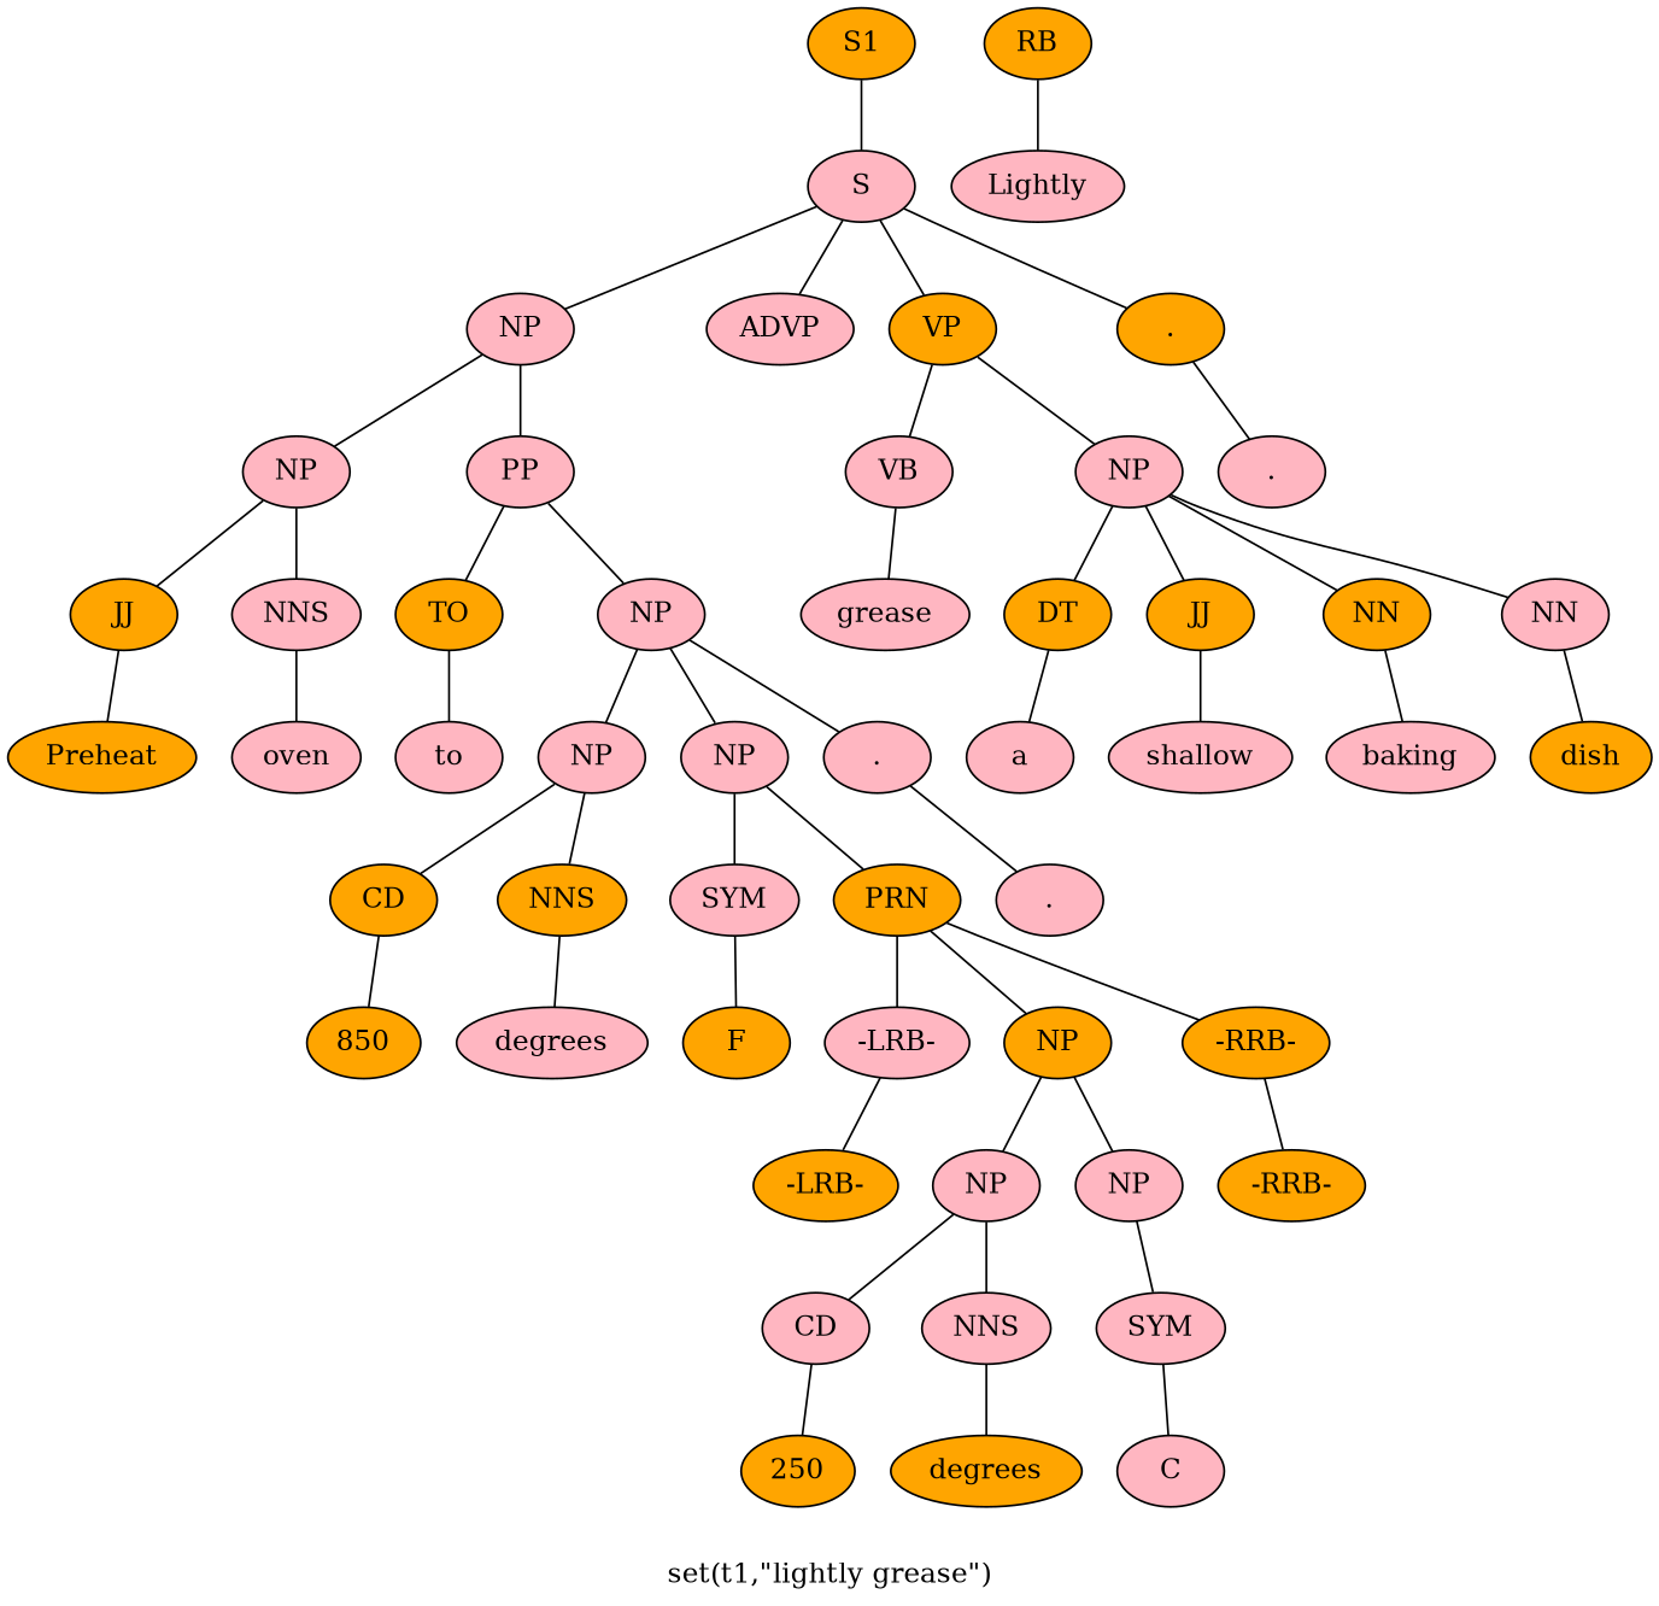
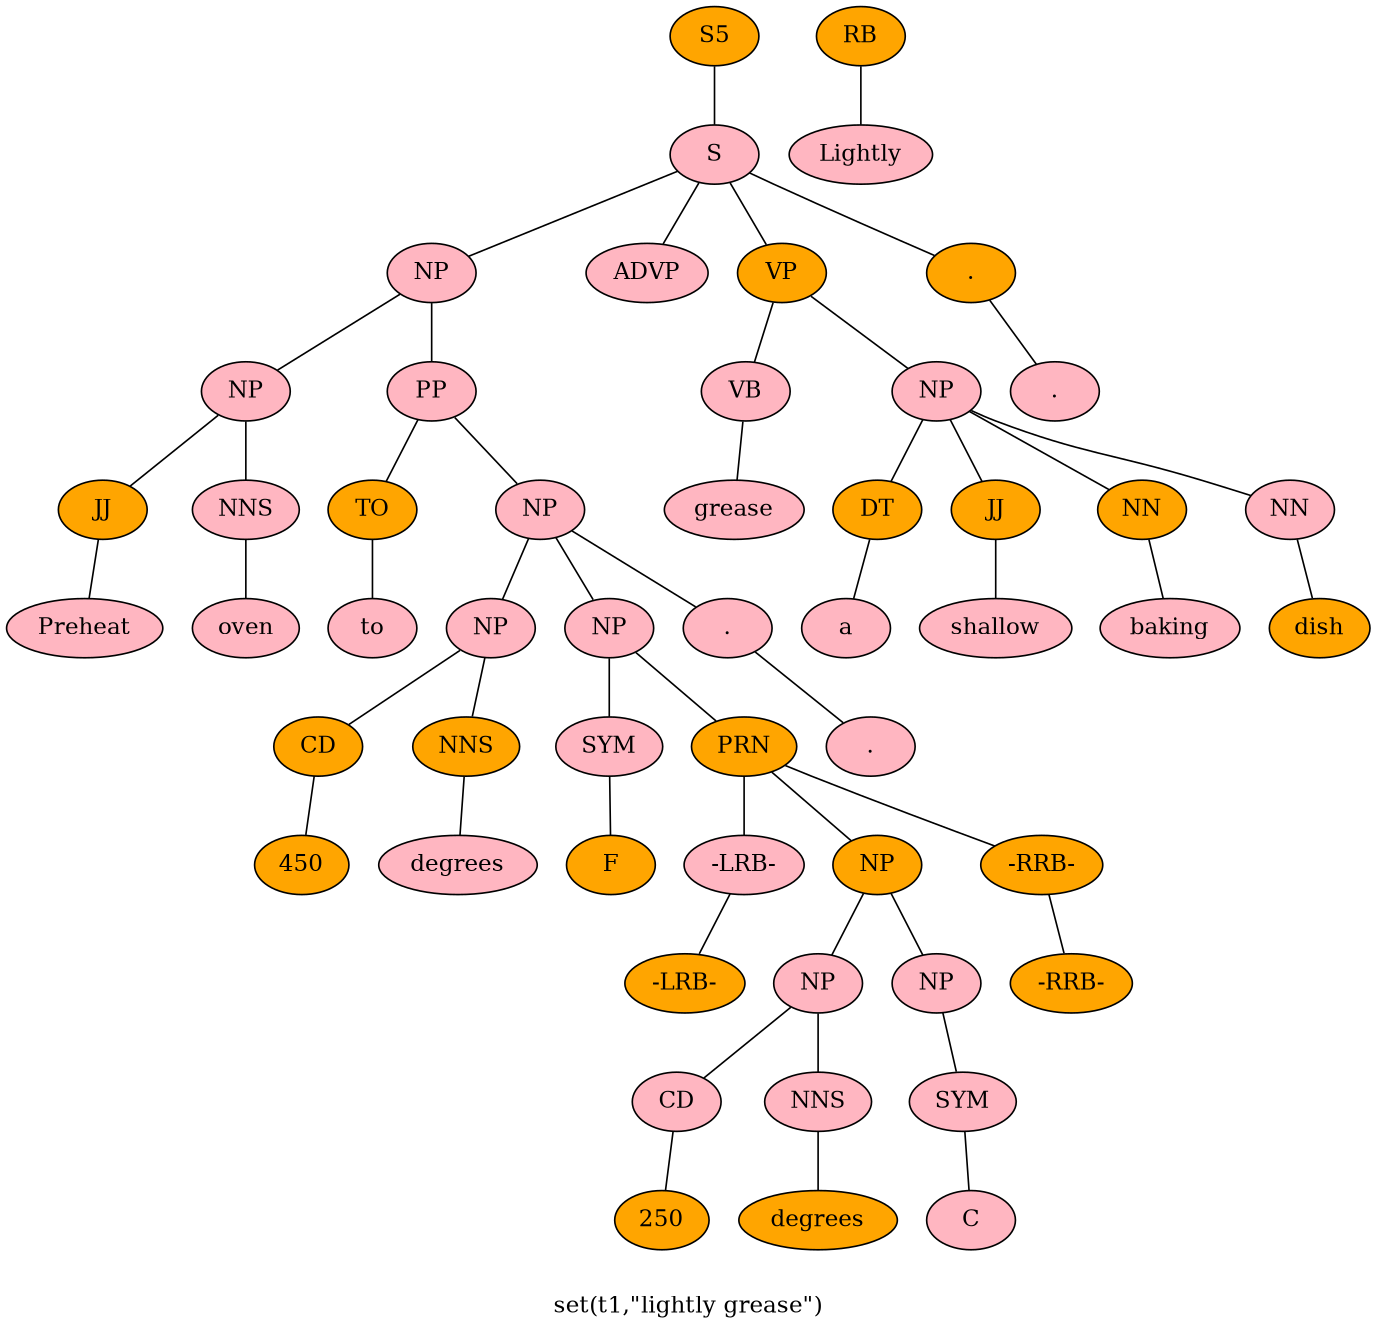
  graph {
    label="set(t1,\"lightly grease\")"
    node [fillcolor=lightpink style=filled]
-   n1 [fillcolor=orange label=S1]
+   n1 [fillcolor=orange label=S5]
    n2 [label=S]
    n3 [label=NP]
    n4 [label=ADVP]
    n5 [fillcolor=orange label=VP]
    n6 [fillcolor=orange label="."]
    n7 [label=NP]
    n8 [label=PP]
    n9 [label=VB]
    n10 [label=NP]
    n11 [label="."]
    n12 [fillcolor=orange label=JJ]
    n13 [label=NNS]
    n14 [fillcolor=orange label=TO]
    n15 [label=NP]
-   n16 [fillcolor=orange label=Preheat]
+   n16 [label=Preheat]
    n17 [label=oven]
    n18 [label=to]
    n19 [label=NP]
    n20 [label=NP]
    n21 [label="."]
    n22 [fillcolor=orange label=CD]
    n23 [fillcolor=orange label=NNS]
    n24 [label=SYM]
    n25 [fillcolor=orange label=PRN]
    n26 [label="."]
-   n27 [fillcolor=orange label=850]
+   n27 [fillcolor=orange label=450]
    n28 [label=degrees]
    n29 [fillcolor=orange label=F]
    n30 [label="-LRB-"]
    n31 [fillcolor=orange label=NP]
    n32 [fillcolor=orange label="-RRB-"]
    n33 [fillcolor=orange label="-LRB-"]
    n34 [label=NP]
    n35 [label=NP]
    n36 [fillcolor=orange label="-RRB-"]
    n37 [label=CD]
    n38 [label=NNS]
    n39 [label=SYM]
    n40 [fillcolor=orange label=250]
    n41 [fillcolor=orange label=degrees]
    n42 [label=C]
    n43 [fillcolor=orange label=RB]
    n44 [label=Lightly]
    n45 [label=grease]
    n46 [fillcolor=orange label=DT]
    n47 [fillcolor=orange label=JJ]
    n48 [fillcolor=orange label=NN]
    n49 [label=NN]
    n50 [label=a]
    n51 [label=shallow]
    n52 [label=baking]
    n53 [fillcolor=orange label=dish]
    n1 -- n2
    n2 -- n3
    n2 -- n4
    n2 -- n5
    n2 -- n6
    n3 -- n7
    n3 -- n8
    n5 -- n9
    n5 -- n10
    n6 -- n11
    n7 -- n12
    n7 -- n13
    n8 -- n14
    n8 -- n15
    n9 -- n45
    n10 -- n46
    n10 -- n47
    n10 -- n48
    n10 -- n49
    n12 -- n16
    n13 -- n17
    n14 -- n18
    n15 -- n19
    n15 -- n20
    n15 -- n21
    n19 -- n22
    n19 -- n23
    n20 -- n24
    n20 -- n25
    n21 -- n26
    n22 -- n27
    n23 -- n28
    n24 -- n29
    n25 -- n30
    n25 -- n31
    n25 -- n32
    n30 -- n33
    n31 -- n34
    n31 -- n35
    n32 -- n36
    n34 -- n37
    n34 -- n38
    n35 -- n39
    n37 -- n40
    n38 -- n41
    n39 -- n42
    n43 -- n44
    n46 -- n50
    n47 -- n51
    n48 -- n52
    n49 -- n53
  }
